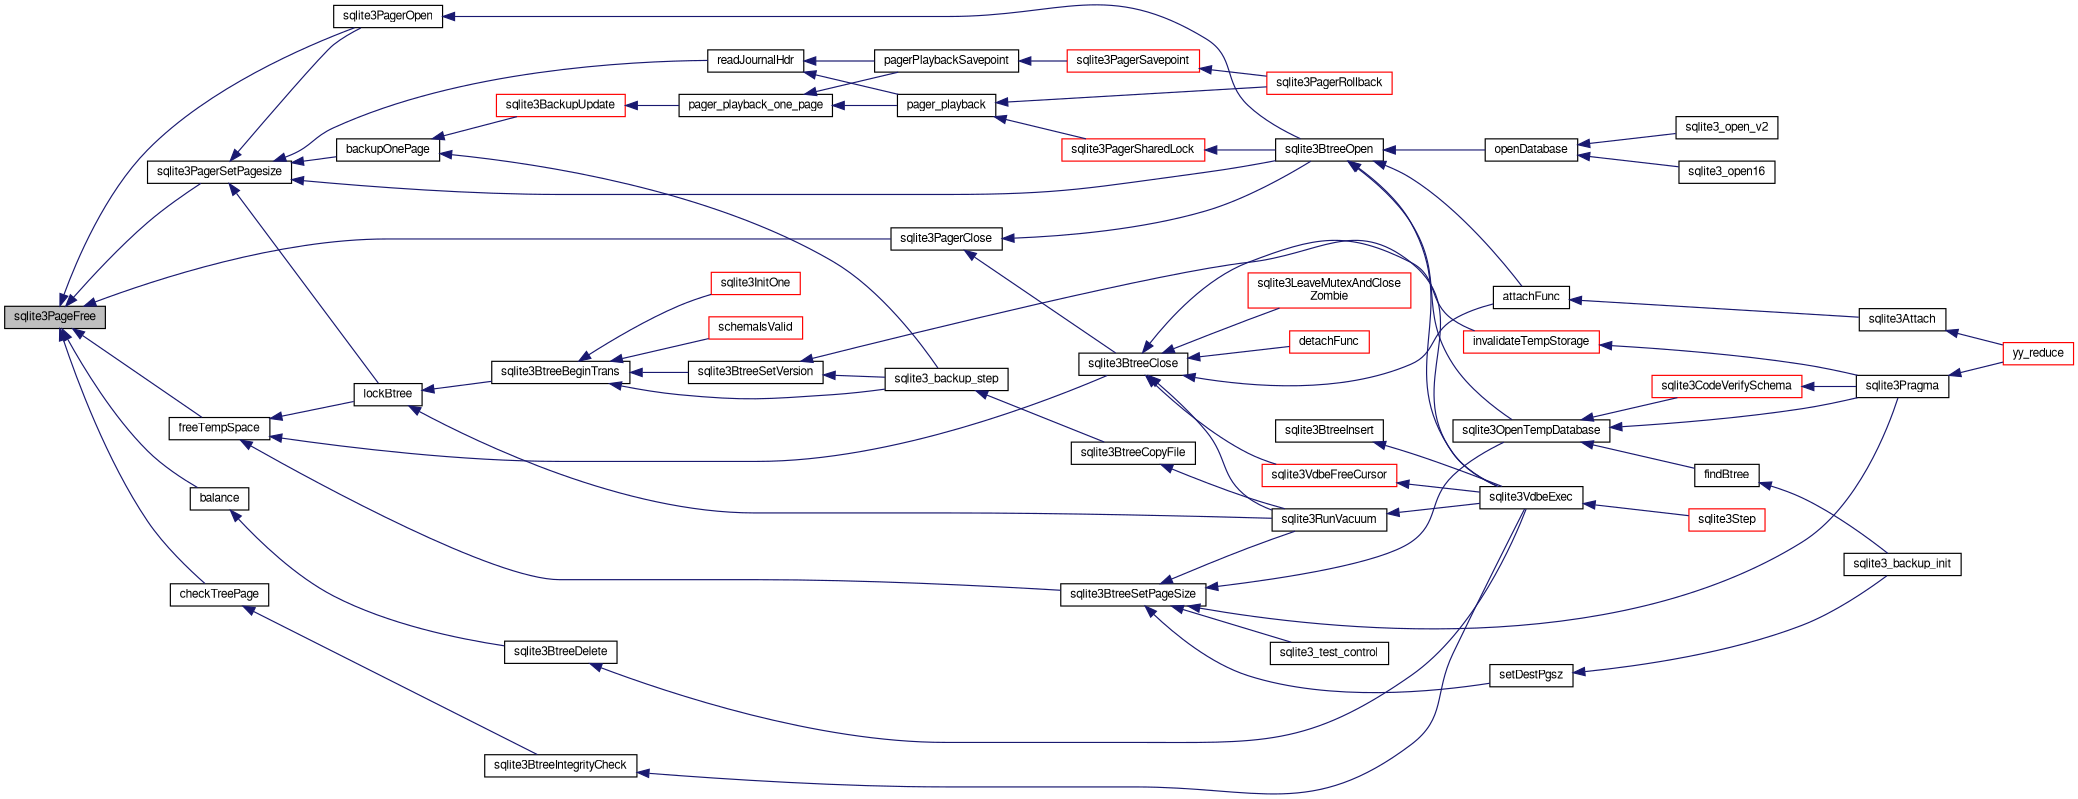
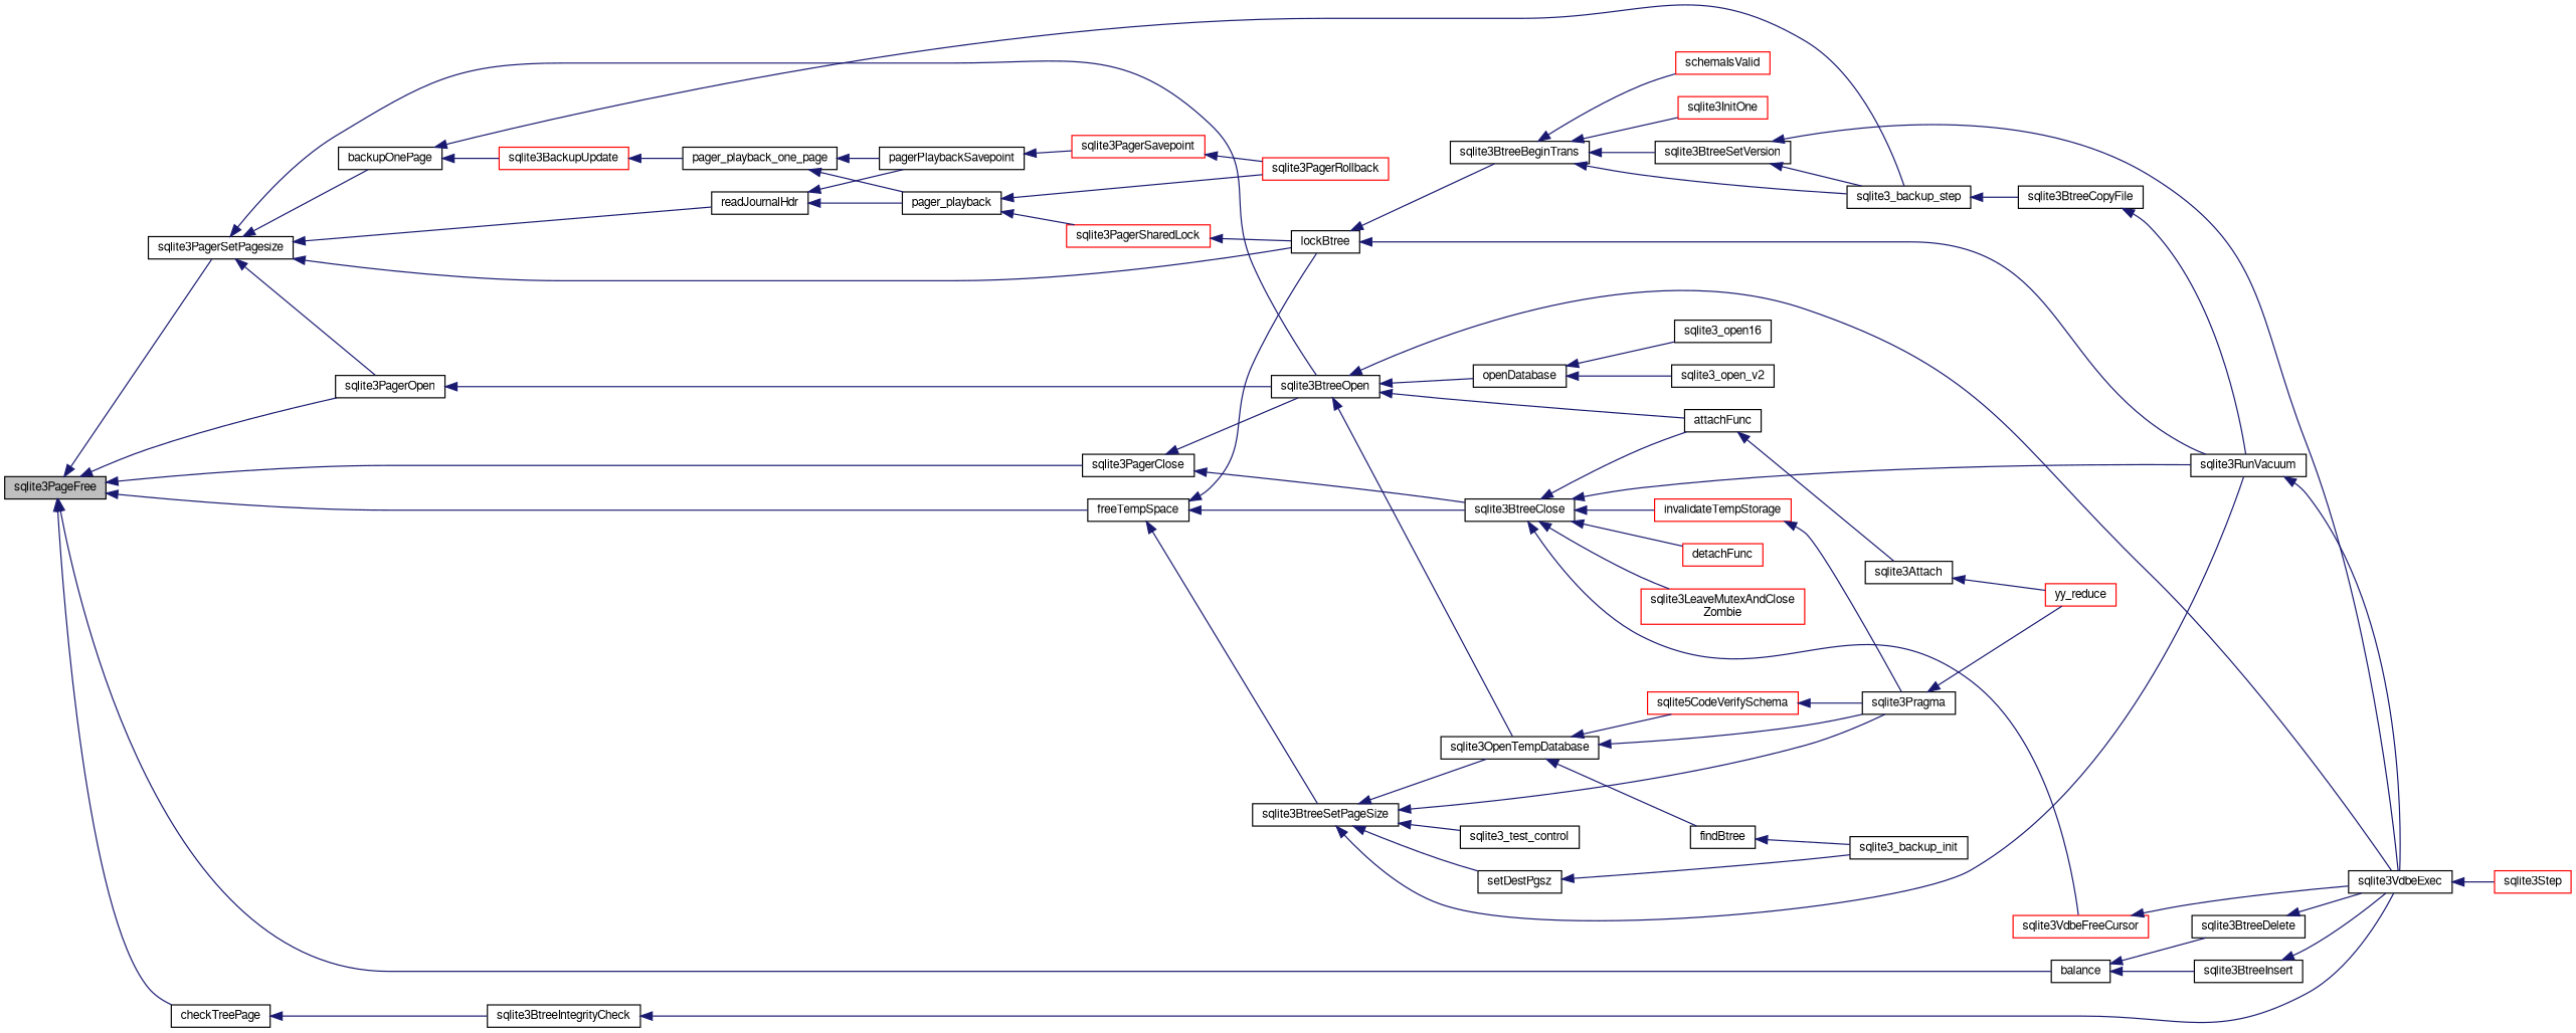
  digraph {
    rankdir=LR
    node [color=black fillcolor=white fontname=FreeSans fontsize=10 shape=record style=filled]
    edge [color=midnightblue dir=back fontname=FreeSans fontsize=10 labelfontname=FreeSans labelfontsize=10 style=solid]
    n1 [fillcolor=grey75 fontcolor=black height=0.2 label=sqlite3PageFree width=0.4]
    n2 [height=0.2 label=sqlite3PagerSetPagesize width=0.4]
    n3 [height=0.2 label=sqlite3PagerOpen width=0.4]
    n4 [height=0.2 label=sqlite3PagerClose width=0.4]
    n5 [height=0.2 label=freeTempSpace width=0.4]
    n6 [height=0.2 label=balance width=0.4]
    n7 [height=0.2 label=checkTreePage width=0.4]
    n8 [height=0.2 label=readJournalHdr width=0.4]
    n9 [height=0.2 label=lockBtree width=0.4]
    n10 [height=0.2 label=sqlite3BtreeOpen width=0.4]
    n11 [height=0.2 label=backupOnePage width=0.4]
    n12 [height=0.2 label=sqlite3BtreeClose width=0.4]
    n13 [height=0.2 label=sqlite3BtreeSetPageSize width=0.4]
    n14 [height=0.2 label=sqlite3BtreeInsert width=0.4]
    n15 [height=0.2 label=sqlite3BtreeDelete width=0.4]
    n16 [height=0.2 label=sqlite3BtreeIntegrityCheck width=0.4]
    n17 [height=0.2 label=pager_playback width=0.4]
    n18 [height=0.2 label=pagerPlaybackSavepoint width=0.4]
    n19 [height=0.2 label=sqlite3BtreeBeginTrans width=0.4]
    n20 [height=0.2 label=sqlite3RunVacuum width=0.4]
    n21 [height=0.2 label=sqlite3VdbeExec width=0.4]
    n22 [height=0.2 label=attachFunc width=0.4]
    n23 [height=0.2 label=sqlite3OpenTempDatabase width=0.4]
    n24 [height=0.2 label=openDatabase width=0.4]
    n25 [height=0.2 label=sqlite3Pragma width=0.4]
    n26 [height=0.2 label=setDestPgsz width=0.4]
    n27 [height=0.2 label=sqlite3_test_control width=0.4]
    n28 [height=0.2 label=sqlite3_backup_step width=0.4]
    n29 [color=red height=0.2 label=sqlite3BackupUpdate width=0.4]
    n30 [color=red height=0.2 label=sqlite3PagerSharedLock width=0.4]
    n31 [color=red height=0.2 label=sqlite3PagerRollback width=0.4]
    n32 [color=red height=0.2 label=sqlite3PagerSavepoint width=0.4]
    n33 [height=0.2 label=sqlite3BtreeSetVersion width=0.4]
    n34 [color=red height=0.2 label=sqlite3InitOne width=0.4]
    n35 [color=red height=0.2 label=schemaIsValid width=0.4]
    n36 [height=0.2 label=sqlite3BtreeCopyFile width=0.4]
    n37 [color=red height=0.2 label=sqlite3Step width=0.4]
    n38 [height=0.2 label=sqlite3Attach width=0.4]
    n39 [height=0.2 label=findBtree width=0.4]
-   n40 [color=red height=0.2 label=sqlite3CodeVerifySchema width=0.4]
+   n40 [color=red height=0.2 label=sqlite5CodeVerifySchema width=0.4]
    n41 [height=0.2 label=sqlite3_open_v2 width=0.4]
    n42 [height=0.2 label=sqlite3_open16 width=0.4]
    n43 [color=red height=0.2 label=yy_reduce width=0.4]
    n44 [height=0.2 label=sqlite3_backup_init width=0.4]
    n45 [height=0.2 label=pager_playback_one_page width=0.4]
    n46 [color=red height=0.2 label=sqlite3VdbeFreeCursor width=0.4]
    n47 [color=red height=0.2 label=detachFunc width=0.4]
    n48 [color=red height=0.2 label=invalidateTempStorage width=0.4]
    n49 [color=red height=0.2 label="sqlite3LeaveMutexAndClose\lZombie" width=0.4]
    n1 -> n2
    n1 -> n3
    n1 -> n4
    n1 -> n5
    n1 -> n6
    n1 -> n7
    n2 -> n3
    n2 -> n8
    n2 -> n9
    n2 -> n10
    n2 -> n11
    n3 -> n10
    n4 -> n10
    n4 -> n12
    n5 -> n9
    n5 -> n12
    n5 -> n13
+   n6 -> n14
    n6 -> n15
    n7 -> n16
    n8 -> n17
    n8 -> n18
    n9 -> n19
    n9 -> n20
    n10 -> n21
    n10 -> n22
    n10 -> n23
    n10 -> n24
    n11 -> n28
    n11 -> n29
    n12 -> n20
    n12 -> n22
    n12 -> n46
    n12 -> n47
    n12 -> n48
    n12 -> n49
    n13 -> n20
    n13 -> n23
    n13 -> n25
    n13 -> n26
    n13 -> n27
    n14 -> n21
    n15 -> n21
    n16 -> n21
    n17 -> n30
    n17 -> n31
    n18 -> n32
    n19 -> n28
    n19 -> n33
    n19 -> n34
    n19 -> n35
    n20 -> n21
    n21 -> n37
    n22 -> n38
    n23 -> n25
    n23 -> n39
    n23 -> n40
    n24 -> n41
    n24 -> n42
    n25 -> n43
    n26 -> n44
    n28 -> n36
    n29 -> n45
-   n30 -> n10
+   n30 -> n9
    n32 -> n31
    n33 -> n21
    n33 -> n28
    n36 -> n20
    n38 -> n43
    n39 -> n44
    n40 -> n25
    n45 -> n17
    n45 -> n18
    n46 -> n21
    n48 -> n25
  }
